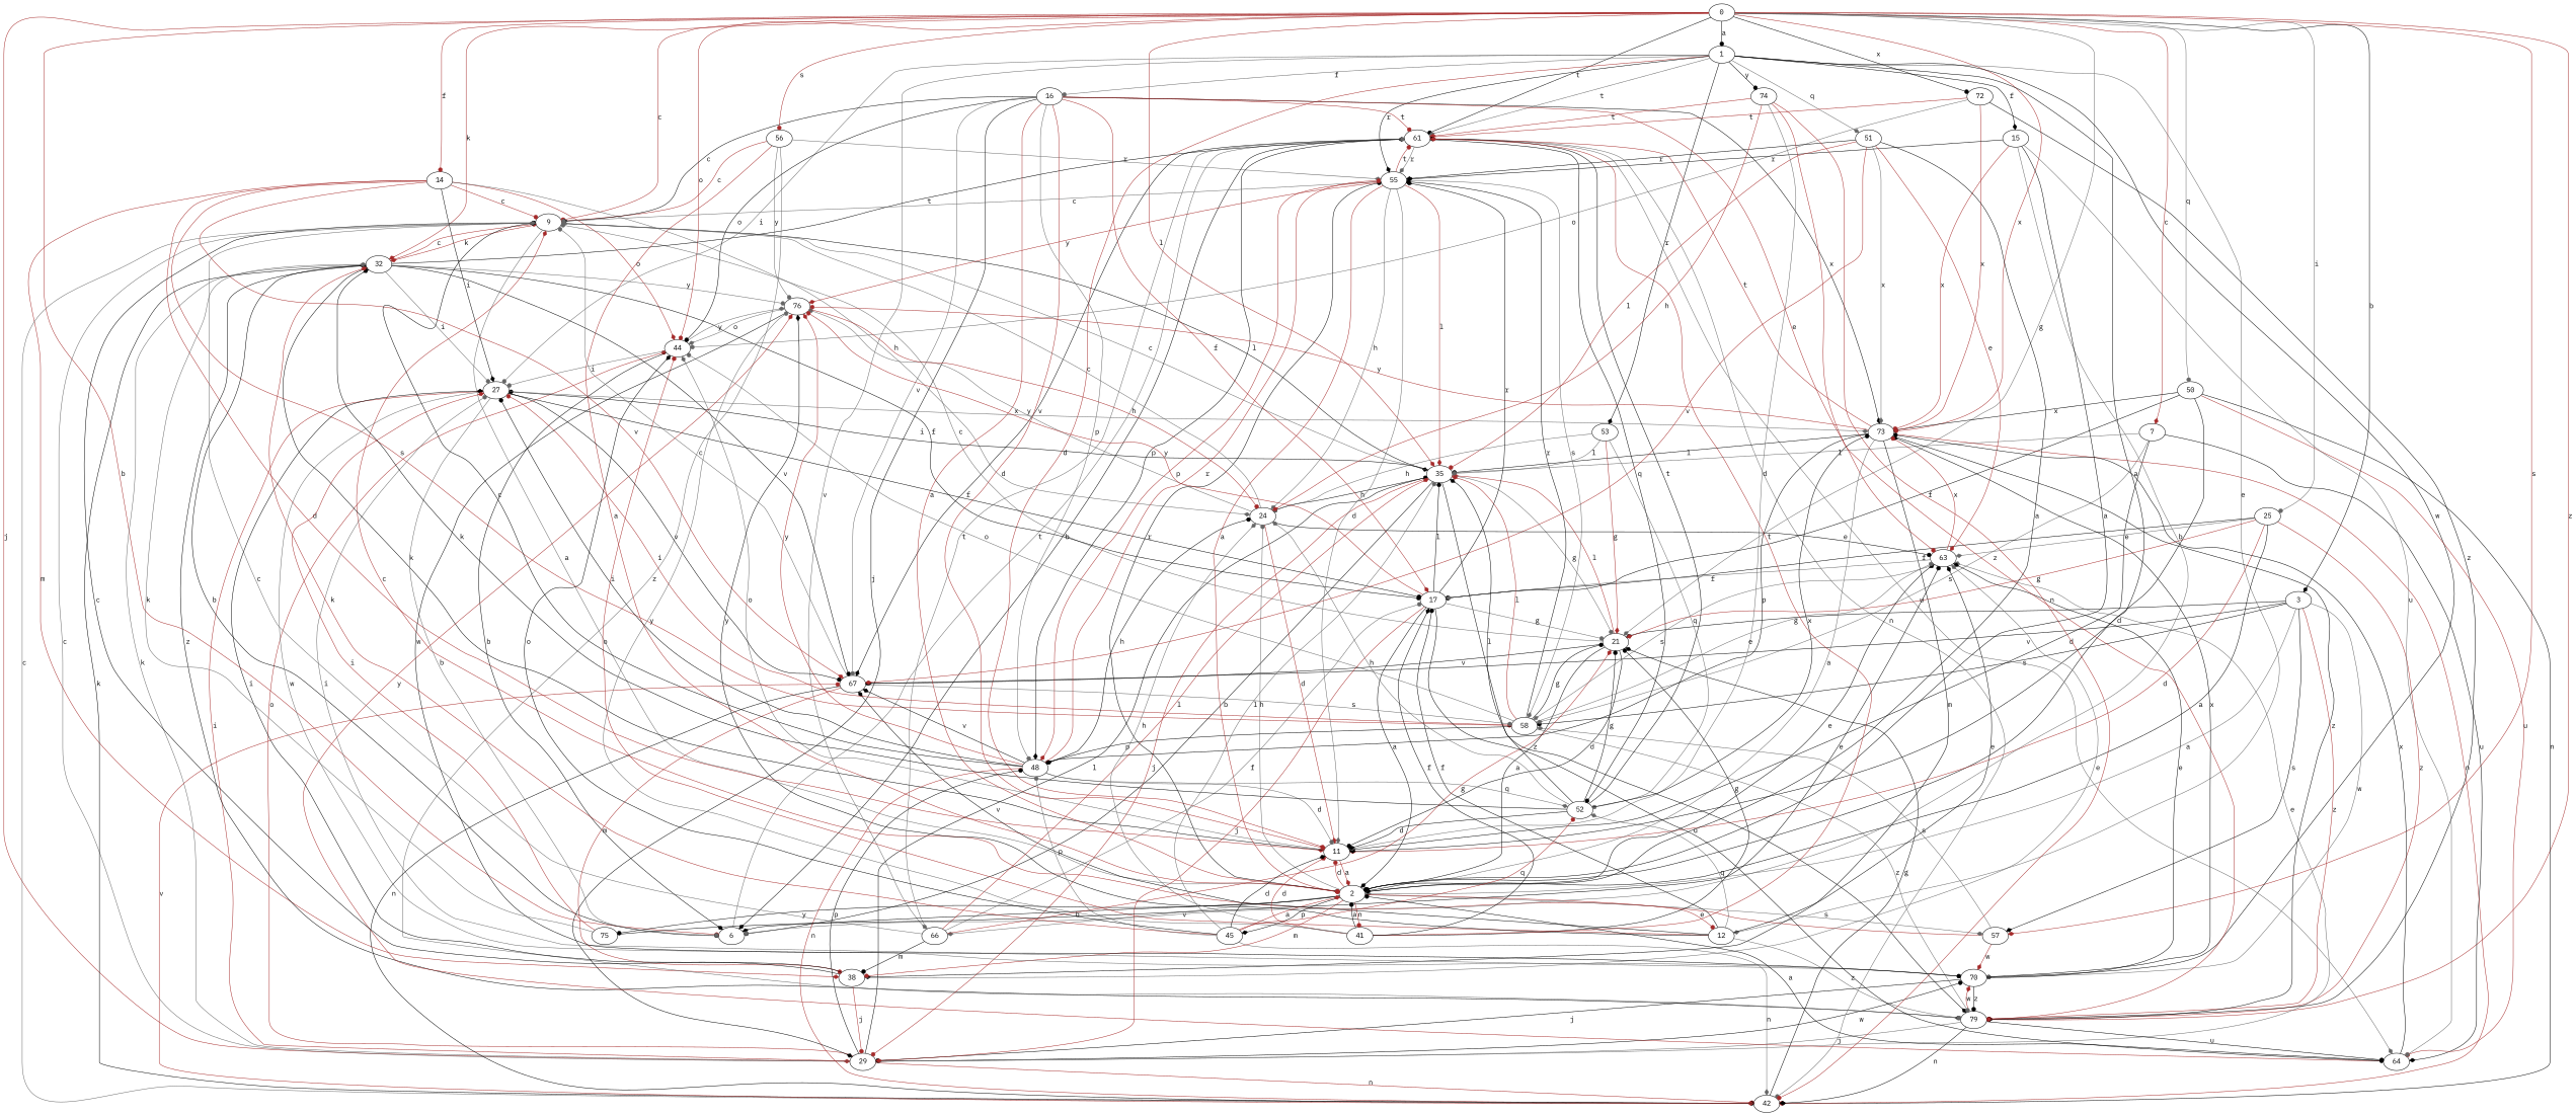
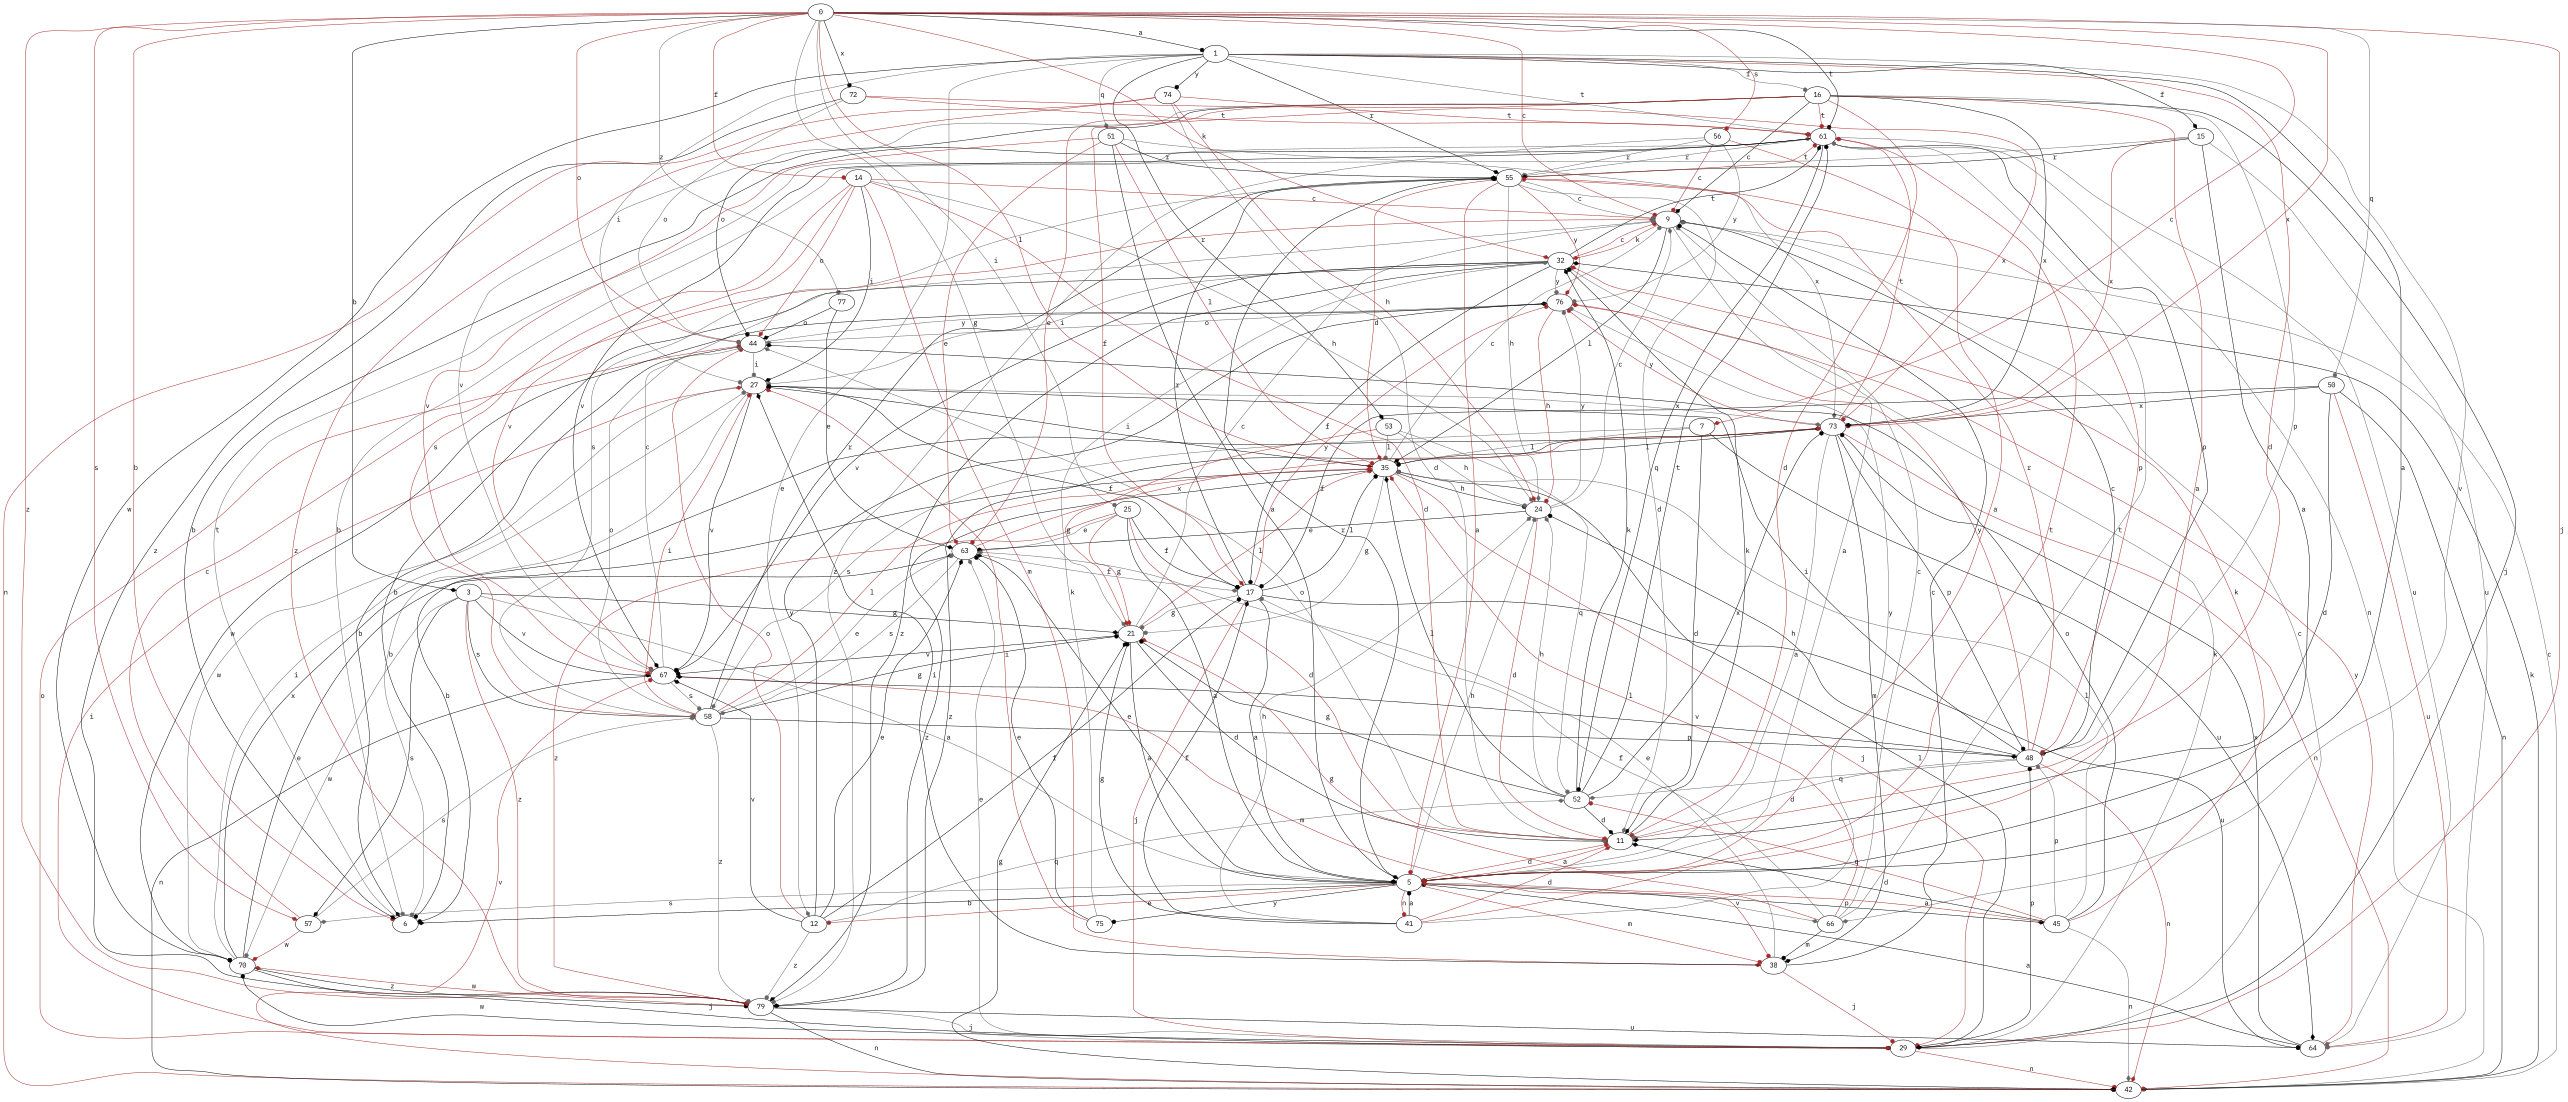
  strict digraph {
    fontname="IBM Plex Mono"
    node [fontname="IBM Plex Mono"]
    edge [arrowhead=dot color=black fontname="IBM Plex Mono"]
    0
    1
    n3 [label=3]
    6
    7
    9
    14
    21
    25
    29
    32
    35
    44
    50
    56
    57
    61
    72
    73
+   77
    79
-   2
+   2 [label=5]
    11
    12
    15
    16
    27
    51
    53
    55
    66
    70
    74
    58
    67
    64
    24
    38
    n39 [label=63]
    17
    48
    42
    76
    52
    41
    45
    75
    0 -> 1 [label=a]
    0 -> n3 [arrowhead=diamond label=b]
    0 -> 6 [color=brown label=b]
    0 -> 7 [arrowhead=diamond color=brown label=c]
    0 -> 9 [color=brown label=c]
    0 -> 14 [color=brown label=f]
    0 -> 21 [arrowhead=diamond color=gray40 label=g]
    0 -> 25 [color=gray40 label=i]
    0 -> 29 [arrowhead=diamond color=brown label=j]
    0 -> 32 [arrowhead=diamond color=brown label=k]
    0 -> 35 [arrowhead=diamond color=brown label=l]
    0 -> 44 [color=brown label=o]
    0 -> 50 [color=gray40 label=q]
    0 -> 56 [color=brown label=s]
    0 -> 57 [arrowhead=diamond color=brown label=s]
    0 -> 61 [label=t]
    0 -> 72 [label=x]
    0 -> 73 [color=brown label=x]
+   0 -> 77 [color=gray40 label=z]
    0 -> 79 [color=brown label=z]
    1 -> 61 [arrowhead=diamond color=gray40 label=t]
    1 -> 2 [arrowhead=diamond label=a]
    1 -> 11 [arrowhead=diamond color=brown label=d]
    1 -> 12 [arrowhead=diamond color=gray40 label=e]
    1 -> 15 [arrowhead=diamond label=f]
    1 -> 16 [color=gray40 label=f]
    1 -> 27 [color=gray40 label=i]
    1 -> 51 [arrowhead=diamond color=gray40 label=q]
    1 -> 53 [arrowhead=diamond label=r]
    1 -> 55 [arrowhead=diamond label=r]
    1 -> 66 [arrowhead=diamond color=gray40 label=v]
    1 -> 70 [label=w]
    1 -> 74 [label=y]
    n3 -> 21 [arrowhead=diamond label=g]
    n3 -> 57 [arrowhead=diamond label=s]
    n3 -> 79 [arrowhead=diamond color=brown label=z]
    n3 -> 2 [arrowhead=diamond color=gray40 label=a]
    n3 -> 70 [color=gray40 label=w]
    n3 -> 58 [label=s]
    n3 -> 67 [arrowhead=diamond label=v]
    6 -> 61 [arrowhead=diamond color=gray40 label=t]
    7 -> 35 [color=gray40 label=l]
    7 -> 11 [arrowhead=diamond label=d]
    7 -> 58 [arrowhead=diamond color=gray40 label=s]
    7 -> 64 [arrowhead=diamond label=u]
    9 -> 32 [arrowhead=diamond color=brown label=k]
    9 -> 35 [arrowhead=diamond label=l]
    9 -> 2 [arrowhead=diamond color=gray40 label=a]
    14 -> 9 [color=brown label=c]
    14 -> 44 [arrowhead=diamond color=brown label=o]
    14 -> 11 [arrowhead=diamond color=brown label=d]
    14 -> 27 [arrowhead=diamond label=i]
    14 -> 58 [color=brown label=s]
    14 -> 67 [arrowhead=diamond color=brown label=v]
    14 -> 24 [arrowhead=diamond color=gray40 label=h]
    14 -> 38 [arrowhead=diamond color=brown label=m]
    21 -> 9 [color=gray40 label=c]
    21 -> 35 [arrowhead=diamond color=brown label=l]
    21 -> 2 [arrowhead=diamond label=a]
    21 -> 11 [label=d]
    21 -> 67 [label=v]
    25 -> 21 [arrowhead=diamond color=brown label=g]
    25 -> 79 [color=brown label=z]
    25 -> 2 [arrowhead=diamond label=a]
    25 -> 11 [arrowhead=diamond color=brown label=d]
    25 -> n39 [arrowhead=diamond color=gray40 label=e]
    25 -> 17 [label=f]
    29 -> 9 [color=gray40 label=c]
    29 -> 32 [color=gray40 label=k]
    29 -> 35 [label=l]
    29 -> 44 [color=brown label=o]
    29 -> 27 [arrowhead=diamond color=brown label=i]
    29 -> 70 [label=w]
    29 -> n39 [arrowhead=diamond color=gray40 label=e]
    29 -> 48 [label=p]
    29 -> 42 [color=brown label=n]
    32 -> 6 [label=b]
    32 -> 9 [color=brown label=c]
    32 -> 61 [arrowhead=diamond label=t]
    32 -> 79 [arrowhead=diamond label=z]
    32 -> 27 [color=gray40 label=i]
    32 -> 67 [label=v]
    32 -> 17 [label=f]
    32 -> 76 [color=gray40 label=y]
    35 -> 6 [label=b]
    35 -> 9 [color=gray40 label=c]
    35 -> 21 [color=gray40 label=g]
    35 -> 29 [color=brown label=j]
    35 -> 79 [arrowhead=diamond label=z]
    35 -> 27 [label=i]
    35 -> 24 [label=h]
    44 -> 6 [arrowhead=diamond label=b]
    44 -> 27 [color=gray40 label=i]
    44 -> 76 [arrowhead=diamond color=gray40 label=y]
    50 -> 73 [label=x]
    50 -> 11 [arrowhead=diamond label=d]
    50 -> 64 [color=brown label=u]
    50 -> 17 [label=f]
    50 -> 42 [arrowhead=diamond label=n]
    56 -> 9 [color=brown label=c]
    56 -> 79 [color=gray40 label=z]
    56 -> 2 [color=brown label=a]
    56 -> 55 [arrowhead=diamond color=gray40 label=r]
    56 -> 76 [color=gray40 label=y]
    57 -> 9 [arrowhead=diamond color=brown label=c]
    57 -> 70 [arrowhead=diamond color=brown label=w]
    57 -> 58 [arrowhead=diamond color=gray40 label=s]
    61 -> 6 [arrowhead=diamond label=b]
    61 -> 55 [arrowhead=diamond color=gray40 label=r]
    61 -> 67 [arrowhead=diamond label=v]
    61 -> 64 [arrowhead=diamond color=gray40 label=u]
    61 -> 48 [arrowhead=diamond label=p]
    61 -> 42 [color=gray40 label=n]
    61 -> 52 [label=q]
    72 -> 44 [color=gray40 label=o]
    72 -> 61 [color=brown label=t]
    72 -> 73 [color=brown label=x]
    72 -> 79 [label=z]
    73 -> 35 [label=l]
    73 -> 61 [arrowhead=diamond color=brown label=t]
    73 -> 79 [arrowhead=diamond label=z]
    73 -> 2 [color=gray40 label=a]
    73 -> 38 [arrowhead=diamond label=m]
    73 -> 48 [label=p]
    73 -> 42 [color=brown label=n]
    73 -> 76 [color=brown label=y]
+   77 -> 44 [arrowhead=diamond label=o]
+   77 -> n39 [arrowhead=diamond label=e]
    79 -> 29 [arrowhead=diamond color=gray40 label=j]
    79 -> 70 [arrowhead=diamond color=brown label=w]
    79 -> 64 [label=u]
    79 -> 42 [arrowhead=diamond label=n]
    2 -> 6 [arrowhead=diamond label=b]
    2 -> 57 [arrowhead=diamond color=gray40 label=s]
    2 -> 11 [color=brown label=d]
    2 -> 12 [color=brown label=e]
    2 -> 55 [label=r]
    2 -> 66 [arrowhead=diamond color=gray40 label=v]
    2 -> 24 [color=gray40 label=h]
    2 -> 38 [color=brown label=m]
    2 -> n39 [arrowhead=diamond label=e]
    2 -> 41 [color=brown label=n]
    2 -> 45 [arrowhead=diamond label=p]
    2 -> 75 [label=y]
    11 -> 32 [label=k]
    11 -> 44 [arrowhead=diamond color=gray40 label=o]
    11 -> 2 [arrowhead=diamond color=brown label=a]
    12 -> 44 [color=brown label=o]
    12 -> 79 [color=gray40 label=z]
    12 -> 67 [arrowhead=diamond label=v]
    12 -> n39 [arrowhead=diamond label=e]
    12 -> 17 [label=f]
    12 -> 76 [arrowhead=diamond label=y]
    12 -> 52 [arrowhead=diamond color=gray40 label=q]
    15 -> 6 [color=gray40 label=b]
    15 -> 73 [color=brown label=x]
    15 -> 2 [label=a]
    15 -> 55 [arrowhead=diamond label=r]
    15 -> 64 [color=gray40 label=u]
    16 -> 9 [arrowhead=diamond label=c]
    16 -> 29 [arrowhead=diamond label=j]
    16 -> 44 [label=o]
    16 -> 61 [color=brown label=t]
    16 -> 73 [arrowhead=diamond label=x]
    16 -> 2 [color=brown label=a]
    16 -> 11 [color=brown label=d]
    16 -> 67 [color=gray40 label=v]
    16 -> n39 [color=brown label=e]
    16 -> 17 [arrowhead=diamond color=brown label=f]
    16 -> 48 [color=gray40 label=p]
    27 -> 6 [color=gray40 label=b]
    27 -> 73 [arrowhead=diamond color=gray40 label=x]
    27 -> 70 [color=gray40 label=w]
    27 -> 67 [label=v]
    27 -> 17 [label=f]
    51 -> 35 [color=brown label=l]
    51 -> 73 [arrowhead=diamond color=gray40 label=x]
    51 -> 2 [arrowhead=diamond label=a]
    51 -> 55 [arrowhead=diamond label=r]
    51 -> 67 [arrowhead=diamond color=brown label=v]
    51 -> n39 [arrowhead=diamond color=brown label=e]
    53 -> 21 [arrowhead=diamond color=brown label=g]
    53 -> 35 [color=gray40 label=l]
    53 -> 24 [color=gray40 label=h]
    53 -> 52 [color=gray40 label=q]
    55 -> 9 [color=gray40 label=c]
-   55 -> 35 [arrowhead=diamond color=brown label=l]
+   55 -> 35 [arrowhead=diamond color=brown label=d]
    55 -> 61 [color=brown label=t]
    55 -> 2 [color=brown label=a]
    55 -> 11 [arrowhead=diamond color=gray40 label=d]
    55 -> 58 [arrowhead=diamond color=gray40 label=s]
    55 -> 24 [arrowhead=diamond color=gray40 label=h]
    55 -> 48 [arrowhead=diamond color=brown label=p]
    55 -> 76 [arrowhead=diamond color=brown label=y]
    66 -> 9 [arrowhead=diamond color=gray40 label=c]
    66 -> 21 [arrowhead=diamond color=brown label=g]
    66 -> 35 [arrowhead=diamond color=brown label=l]
    66 -> 61 [color=gray40 label=t]
    66 -> 38 [label=m]
    66 -> 17 [color=gray40 label=f]
    70 -> 29 [label=j]
    70 -> 73 [arrowhead=diamond label=x]
    70 -> 79 [label=z]
    70 -> 27 [color=gray40 label=i]
    70 -> n39 [arrowhead=diamond label=e]
    74 -> 61 [arrowhead=diamond color=brown label=t]
    74 -> 79 [color=brown label=z]
    74 -> 11 [arrowhead=diamond color=gray40 label=d]
    74 -> 24 [arrowhead=diamond color=brown label=h]
    74 -> 42 [color=brown label=n]
    58 -> 21 [label=g]
    58 -> 35 [arrowhead=diamond color=brown label=l]
    58 -> 44 [color=gray40 label=o]
    58 -> 79 [color=gray40 label=z]
    58 -> 27 [color=brown label=i]
    58 -> 55 [label=r]
    58 -> n39 [color=gray40 label=e]
    58 -> 48 [arrowhead=diamond label=p]
    67 -> 9 [color=gray40 label=c]
    67 -> 58 [color=gray40 label=s]
    67 -> 38 [color=brown label=m]
    67 -> 42 [label=n]
    64 -> 73 [label=x]
    64 -> 2 [label=a]
    64 -> 76 [arrowhead=diamond color=brown label=y]
    24 -> 9 [arrowhead=diamond color=gray40 label=c]
    24 -> 11 [arrowhead=diamond color=brown label=d]
    24 -> n39 [label=e]
    24 -> 76 [color=gray40 label=y]
    38 -> 9 [label=c]
    38 -> 29 [color=brown label=j]
    38 -> 27 [arrowhead=diamond label=i]
    38 -> n39 [arrowhead=diamond color=gray40 label=e]
    n39 -> 73 [color=brown label=x]
    n39 -> 58 [arrowhead=diamond color=gray40 label=s]
    n39 -> 17 [arrowhead=diamond color=gray40 label=f]
    17 -> 21 [color=gray40 label=g]
    17 -> 29 [arrowhead=diamond color=brown label=j]
    17 -> 35 [label=l]
    17 -> 2 [arrowhead=diamond label=a]
    17 -> 55 [arrowhead=diamond label=r]
    17 -> 64 [label=u]
    17 -> 76 [color=brown label=y]
    48 -> 9 [arrowhead=diamond label=c]
    48 -> 11 [color=gray40 label=d]
    48 -> 27 [label=i]
    48 -> 55 [color=brown label=r]
    48 -> 67 [arrowhead=diamond label=v]
    48 -> 24 [label=h]
    48 -> 42 [arrowhead=diamond color=brown label=n]
    48 -> 76 [arrowhead=diamond color=brown label=y]
    48 -> 52 [arrowhead=diamond color=gray40 label=q]
    42 -> 9 [arrowhead=diamond color=gray40 label=c]
    42 -> 21 [arrowhead=diamond label=g]
    42 -> 32 [arrowhead=diamond label=k]
    42 -> 67 [color=brown label=v]
    76 -> 44 [arrowhead=diamond color=gray40 label=o]
    76 -> 70 [label=w]
    76 -> 24 [color=brown label=h]
    52 -> 21 [label=g]
    52 -> 32 [arrowhead=diamond label=k]
    52 -> 35 [arrowhead=diamond label=l]
    52 -> 61 [label=t]
    52 -> 73 [label=x]
    52 -> 11 [arrowhead=diamond label=d]
    52 -> 24 [arrowhead=diamond color=gray40 label=h]
    41 -> 21 [label=g]
    41 -> 61 [arrowhead=diamond color=brown label=t]
    41 -> 2 [label=a]
    41 -> 11 [arrowhead=diamond color=brown label=d]
    41 -> 24 [arrowhead=diamond color=gray40 label=h]
    41 -> 17 [arrowhead=diamond label=f]
    41 -> 76 [color=gray40 label=y]
    45 -> 32 [arrowhead=diamond color=brown label=k]
    45 -> 35 [color=gray40 label=l]
    45 -> 44 [arrowhead=diamond label=o]
    45 -> 2 [arrowhead=diamond color=brown label=a]
    45 -> 11 [arrowhead=diamond label=d]
    45 -> 48 [color=gray40 label=p]
    45 -> 42 [arrowhead=diamond color=gray40 label=n]
    45 -> 52 [color=brown label=q]
    75 -> 32 [arrowhead=diamond color=gray40 label=k]
    75 -> 27 [arrowhead=diamond color=brown label=i]
    75 -> n39 [label=e]
  }
